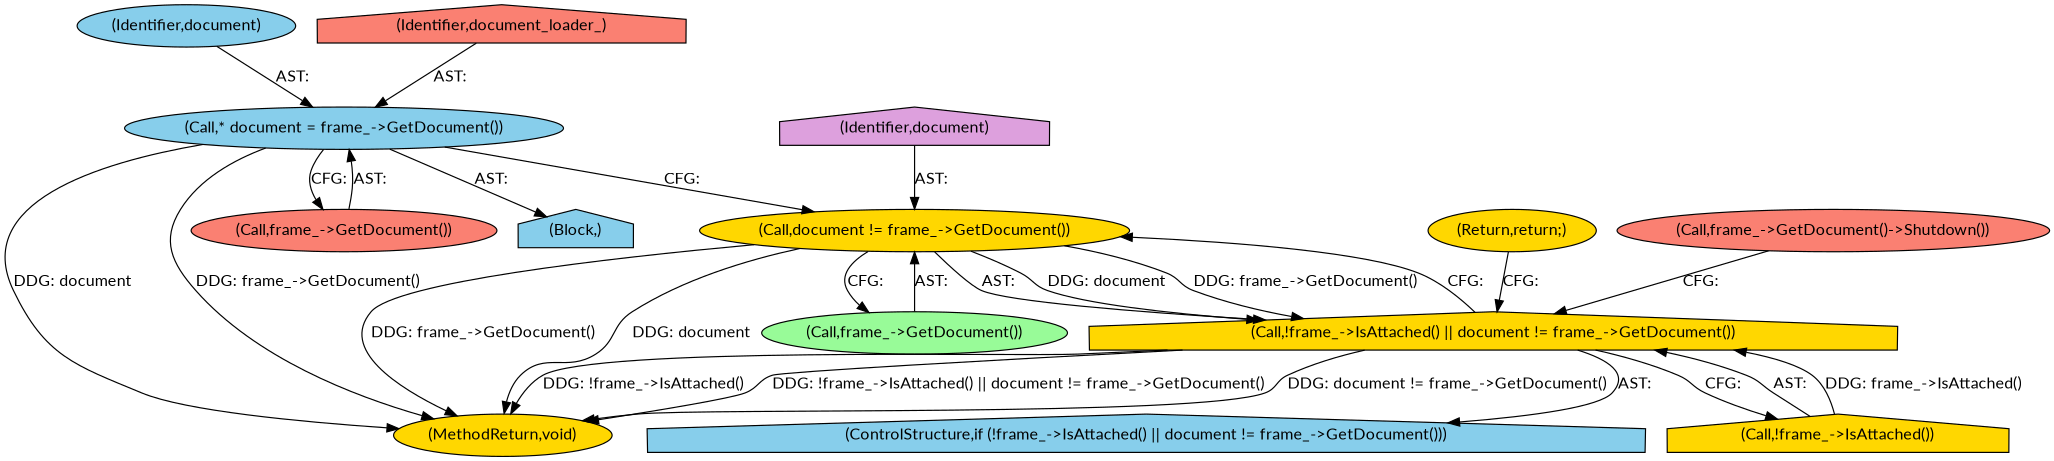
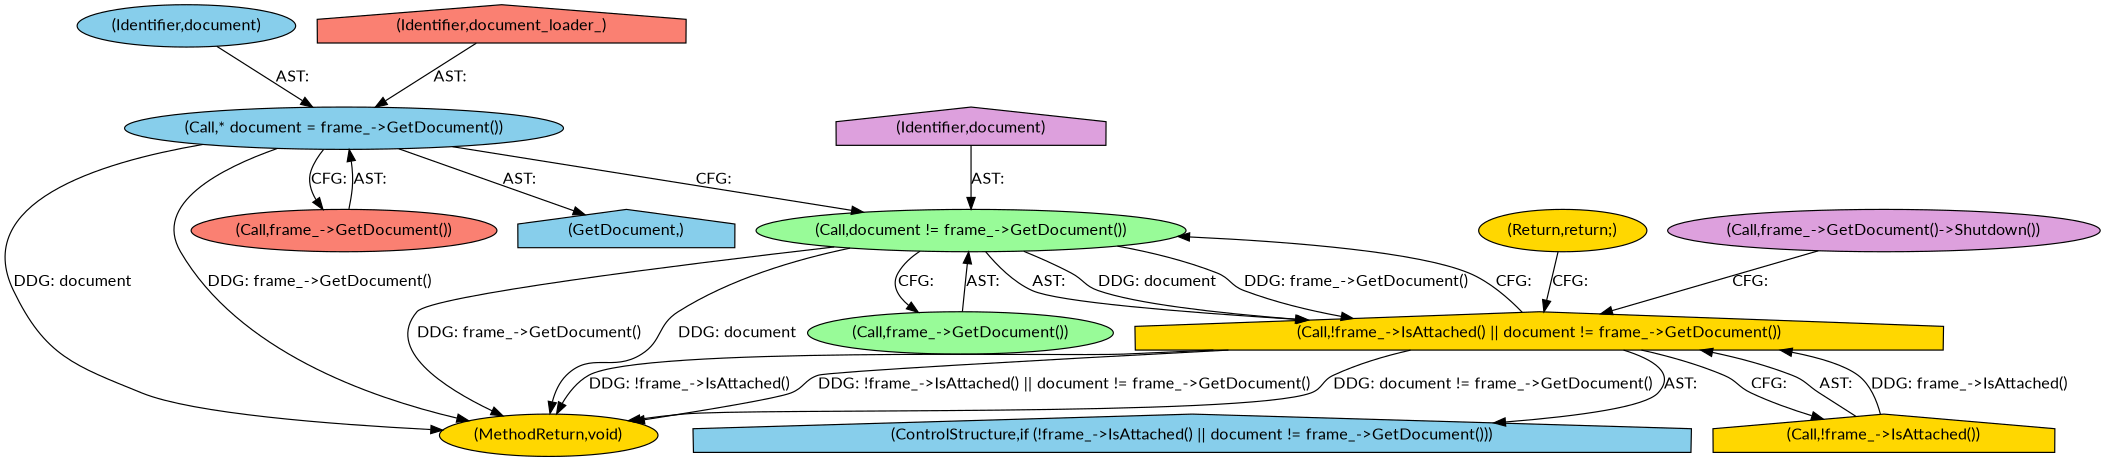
  digraph {
    fontname=Lato
    node [fillcolor=gold fontname=Lato shape=ellipse style=filled]
    edge [fontname=Lato]
-   n1 [label="(Call,document != frame_->GetDocument())"]
+   n1 [fillcolor=palegreen label="(Call,document != frame_->GetDocument())"]
    n2 [label="(Call,!frame_->IsAttached() || document != frame_->GetDocument())" shape=house]
    n3 [label="(MethodReturn,void)"]
    n4 [fillcolor=palegreen label="(Call,frame_->GetDocument())"]
    n5 [fillcolor=skyblue label="(ControlStructure,if (!frame_->IsAttached() || document != frame_->GetDocument()))" shape=house]
    n6 [label="(Call,!frame_->IsAttached())" shape=house]
    n7 [fillcolor=skyblue label="(Call,* document = frame_->GetDocument())"]
    n8 [fillcolor=salmon label="(Call,frame_->GetDocument())"]
-   n9 [fillcolor=skyblue label="(Block,)" shape=house]
+   n9 [fillcolor=skyblue label="(GetDocument,)" shape=house]
    n10 [fillcolor=skyblue label="(Identifier,document)"]
    n11 [fillcolor=salmon label="(Identifier,document_loader_)" shape=house]
    n12 [label="(Return,return;)"]
    n13 [fillcolor=plum label="(Identifier,document)" shape=house]
-   n14 [fillcolor=salmon label="(Call,frame_->GetDocument()->Shutdown())"]
+   n14 [fillcolor=plum label="(Call,frame_->GetDocument()->Shutdown())"]
    n1 -> n2 [label="AST: "]
    n1 -> n2 [label="DDG: document"]
    n1 -> n2 [label="DDG: frame_->GetDocument()"]
    n1 -> n3 [label="DDG: frame_->GetDocument()"]
    n1 -> n3 [label="DDG: document"]
    n1 -> n4 [label="CFG: "]
    n2 -> n1 [label="CFG: "]
    n2 -> n3 [label="DDG: !frame_->IsAttached()"]
    n2 -> n3 [label="DDG: !frame_->IsAttached() || document != frame_->GetDocument()"]
    n2 -> n3 [label="DDG: document != frame_->GetDocument()"]
    n2 -> n5 [label="AST: "]
    n2 -> n6 [label="CFG: "]
    n4 -> n1 [label="AST: "]
    n6 -> n2 [label="AST: "]
    n6 -> n2 [label="DDG: frame_->IsAttached()"]
    n7 -> n1 [label="CFG: "]
    n7 -> n3 [label="DDG: document"]
    n7 -> n3 [label="DDG: frame_->GetDocument()"]
    n7 -> n8 [label="CFG: "]
    n7 -> n9 [label="AST: "]
    n8 -> n7 [label="AST: "]
    n10 -> n7 [label="AST: "]
    n11 -> n7 [label="AST: "]
    n12 -> n2 [label="CFG: "]
    n13 -> n1 [label="AST: "]
    n14 -> n2 [label="CFG: "]
  }
